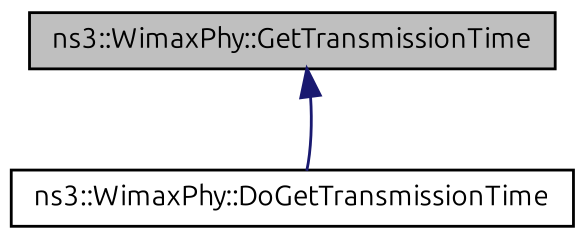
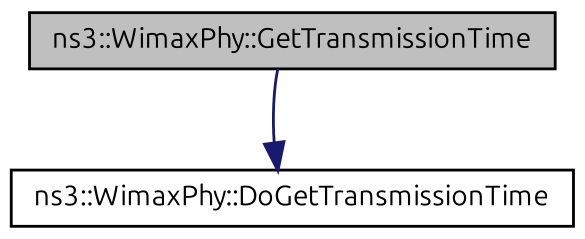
  digraph {
    rankdir=TB
    fontname=Ubuntu
    node [color=black fontname=Ubuntu fontsize=10 shape=record style=filled]
    n1 [fillcolor=grey75 fontcolor=black height=0.2 label="ns3::WimaxPhy::GetTransmissionTime" width=0.4]
    n2 [fillcolor=white height=0.2 label="ns3::WimaxPhy::DoGetTransmissionTime" width=0.4]
-   n2 -> n1 [color=midnightblue fontname=Ubuntu fontsize=10 labelfontname=Helvetica labelfontsize=10 style=solid]
+   n1 -> n2 [color=midnightblue fontname=Ubuntu fontsize=10 labelfontname=Helvetica labelfontsize=10 style=solid]
  }
